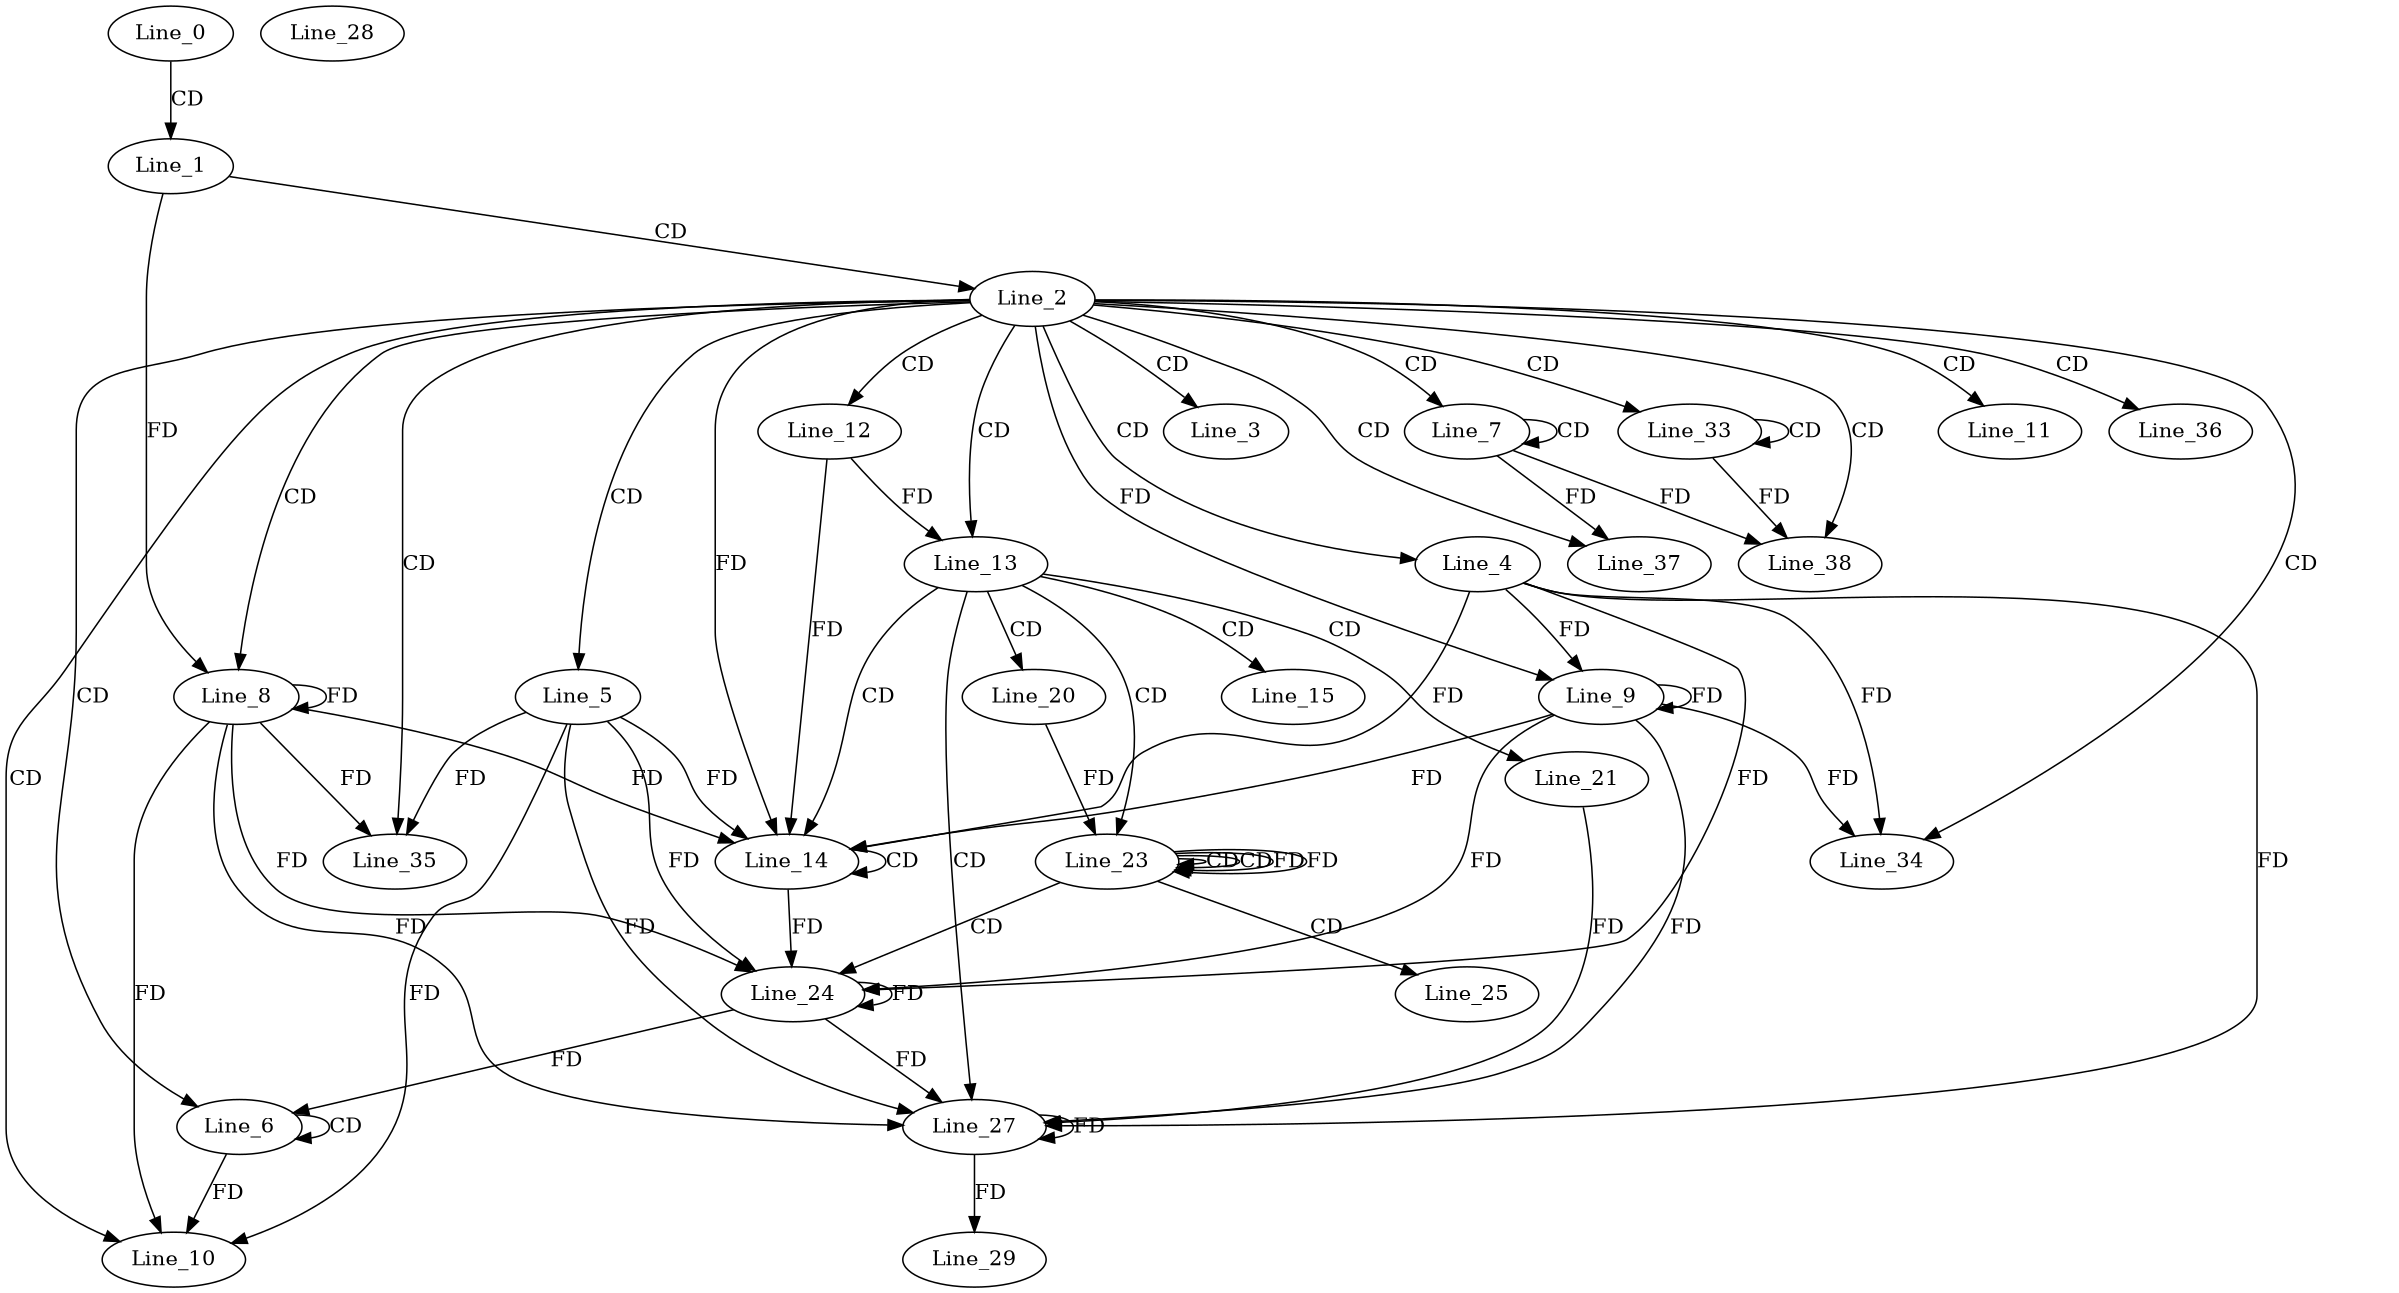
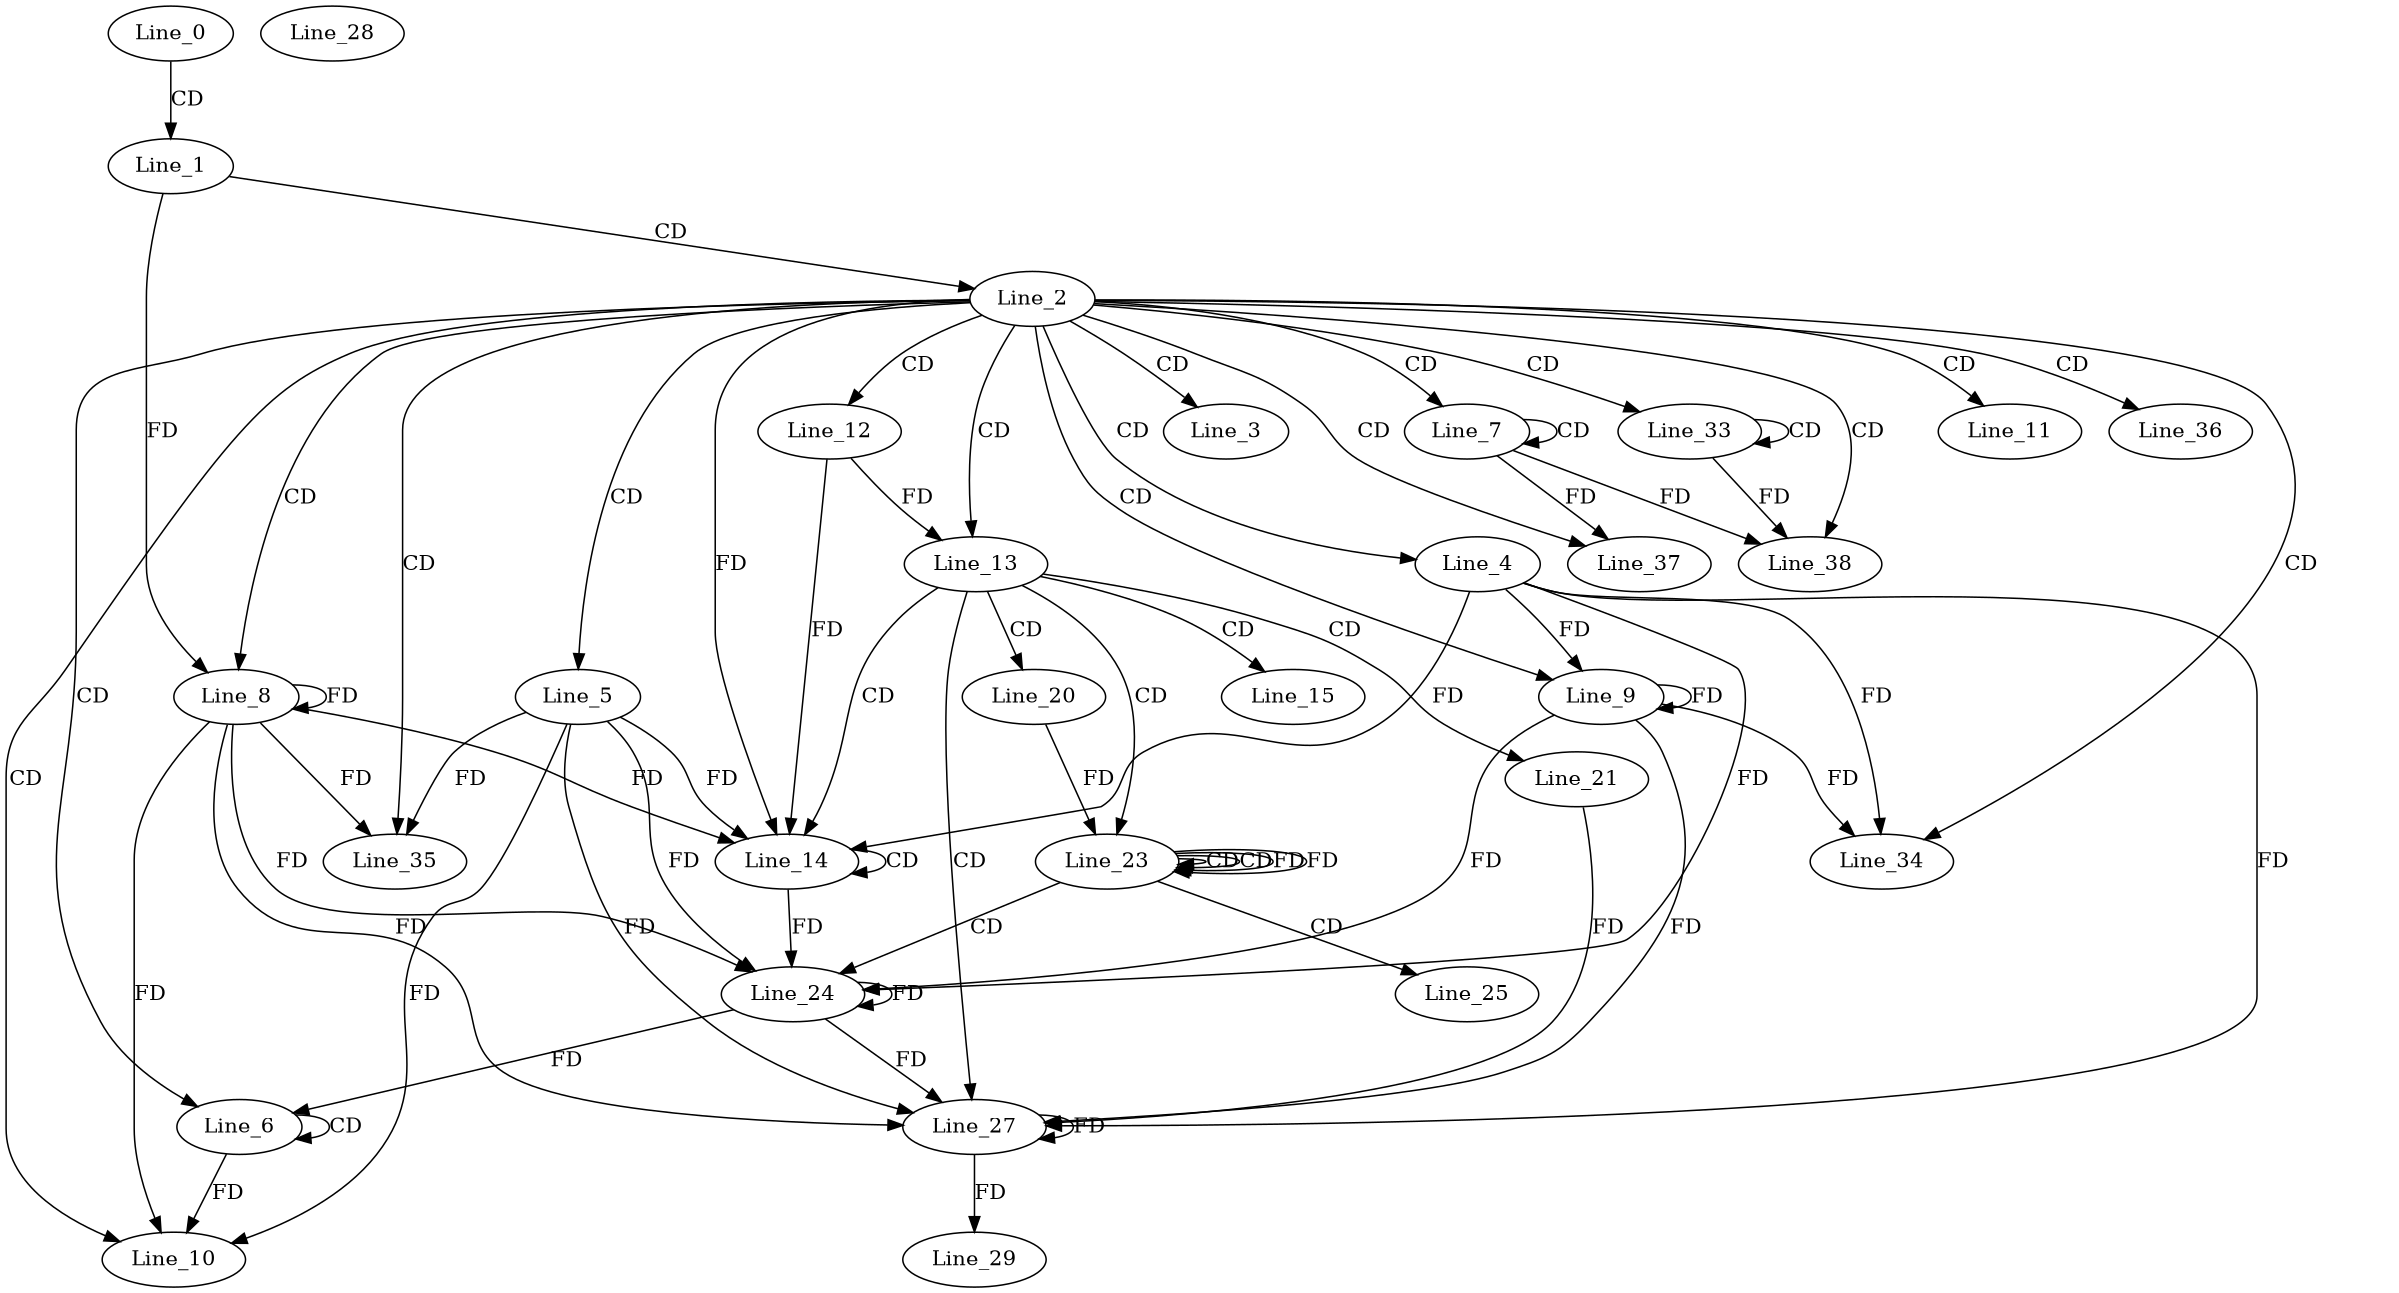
  digraph {
    Line_0
    Line_1
    Line_2
    Line_8
    Line_3
    Line_4
    Line_5
    Line_6
    Line_7
    Line_9
    Line_10
    Line_11
    Line_12
    Line_13
    Line_14
    Line_33
    Line_34
    Line_35
    Line_36
    Line_37
    Line_38
    Line_24
    Line_27
    Line_15
    Line_20
    Line_21
    Line_23
    Line_29
    Line_25
    Line_28
    Line_0 -> Line_1 [label=CD]
    Line_1 -> Line_2 [label=CD]
    Line_1 -> Line_8 [label=FD]
    Line_2 -> Line_8 [label=CD]
    Line_2 -> Line_3 [label=CD]
    Line_2 -> Line_4 [label=CD]
    Line_2 -> Line_5 [label=CD]
    Line_2 -> Line_6 [label=CD]
    Line_2 -> Line_7 [label=CD]
-   Line_2 -> Line_9 [label=FD]
+   Line_2 -> Line_9 [label=CD]
    Line_2 -> Line_10 [label=CD]
    Line_2 -> Line_11 [label=CD]
    Line_2 -> Line_12 [label=CD]
    Line_2 -> Line_13 [label=CD]
    Line_2 -> Line_14 [label=FD]
    Line_2 -> Line_33 [label=CD]
    Line_2 -> Line_34 [label=CD]
    Line_2 -> Line_35 [label=CD]
    Line_2 -> Line_36 [label=CD]
    Line_2 -> Line_37 [label=CD]
    Line_2 -> Line_38 [label=CD]
    Line_8 -> Line_8 [label=FD]
    Line_8 -> Line_10 [label=FD]
    Line_8 -> Line_14 [label=FD]
    Line_8 -> Line_35 [label=FD]
    Line_8 -> Line_24 [label=FD]
    Line_8 -> Line_27 [label=FD]
    Line_4 -> Line_9 [label=FD]
    Line_4 -> Line_14 [label=FD]
    Line_4 -> Line_34 [label=FD]
    Line_4 -> Line_24 [label=FD]
    Line_4 -> Line_27 [label=FD]
    Line_5 -> Line_10 [label=FD]
    Line_5 -> Line_14 [label=FD]
    Line_5 -> Line_35 [label=FD]
    Line_5 -> Line_24 [label=FD]
    Line_5 -> Line_27 [label=FD]
    Line_6 -> Line_6 [label=CD]
    Line_6 -> Line_10 [label=FD]
    Line_7 -> Line_7 [label=CD]
    Line_7 -> Line_37 [label=FD]
    Line_7 -> Line_38 [label=FD]
    Line_9 -> Line_9 [label=FD]
-   Line_9 -> Line_14 [label=FD]
    Line_9 -> Line_34 [label=FD]
    Line_9 -> Line_24 [label=FD]
    Line_9 -> Line_27 [label=FD]
    Line_12 -> Line_13 [label=FD]
    Line_12 -> Line_14 [label=FD]
    Line_13 -> Line_14 [label=CD]
    Line_13 -> Line_27 [label=CD]
    Line_13 -> Line_15 [label=CD]
    Line_13 -> Line_20 [label=CD]
    Line_13 -> Line_21 [label=CD]
    Line_13 -> Line_23 [label=CD]
    Line_14 -> Line_14 [label=CD]
    Line_14 -> Line_24 [label=FD]
    Line_33 -> Line_33 [label=CD]
    Line_33 -> Line_38 [label=FD]
    Line_24 -> Line_6 [label=FD]
    Line_24 -> Line_24 [label=FD]
    Line_24 -> Line_27 [label=FD]
    Line_27 -> Line_27 [label=FD]
    Line_27 -> Line_29 [label=FD]
    Line_20 -> Line_23 [label=FD]
    Line_21 -> Line_27 [label=FD]
    Line_23 -> Line_24 [label=CD]
    Line_23 -> Line_23 [label=CD]
    Line_23 -> Line_23 [label=CD]
    Line_23 -> Line_23 [label=FD]
    Line_23 -> Line_23 [label=FD]
    Line_23 -> Line_25 [label=CD]
  }
